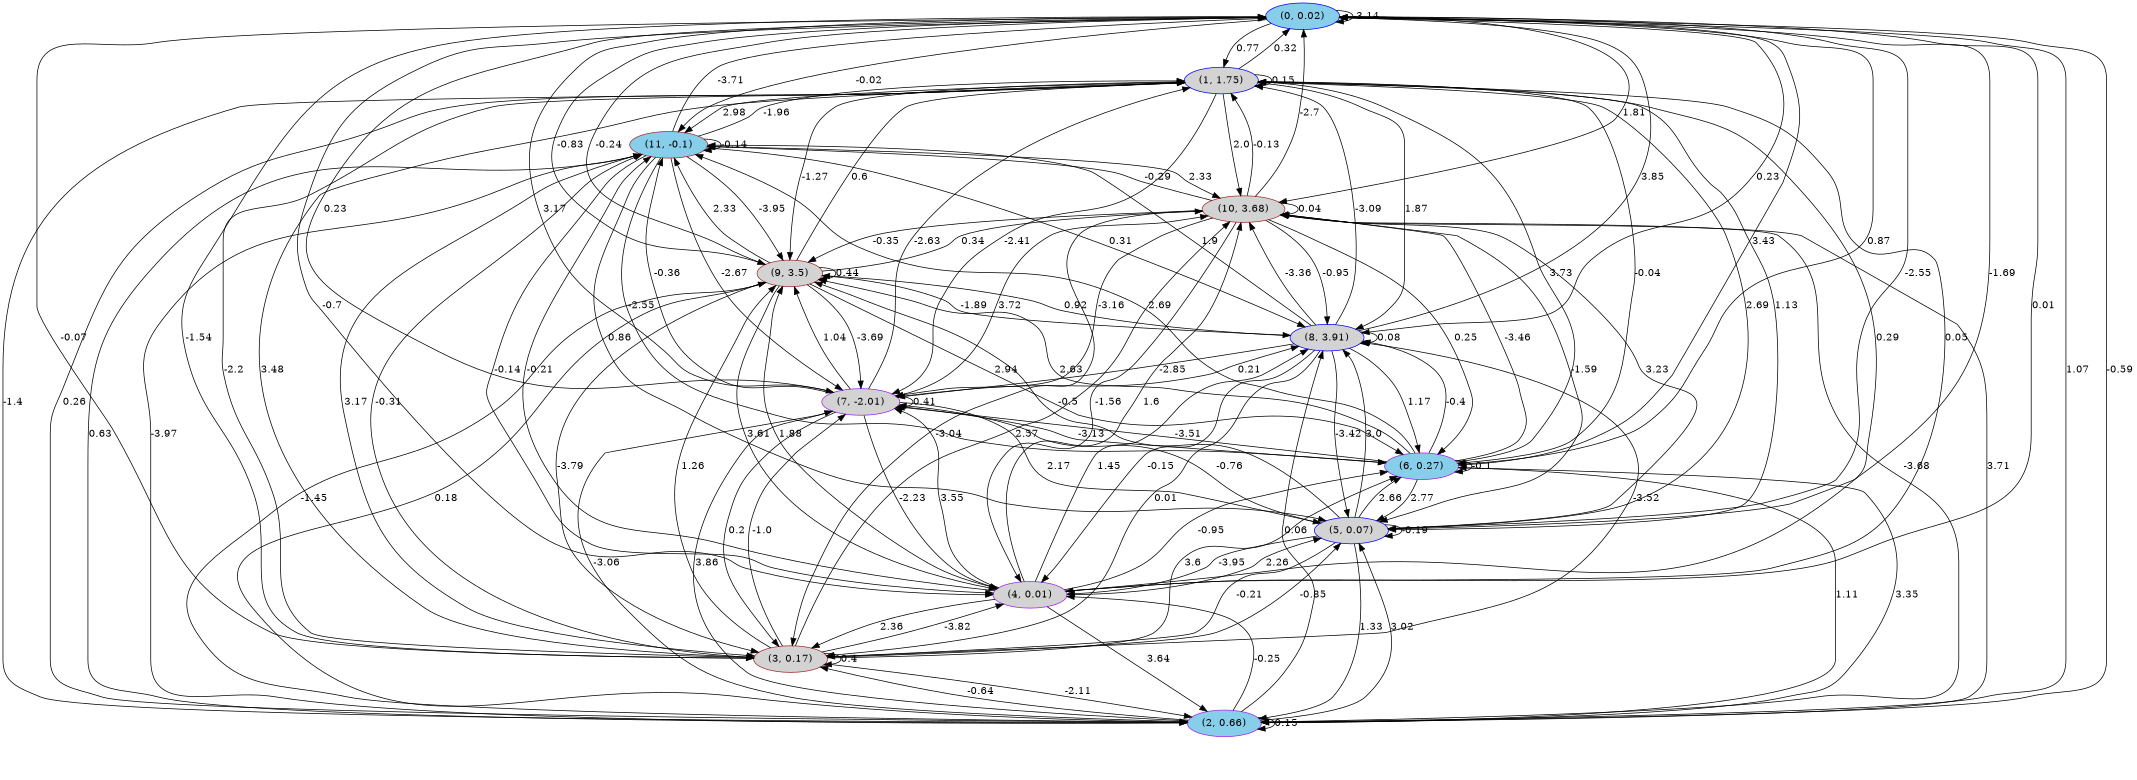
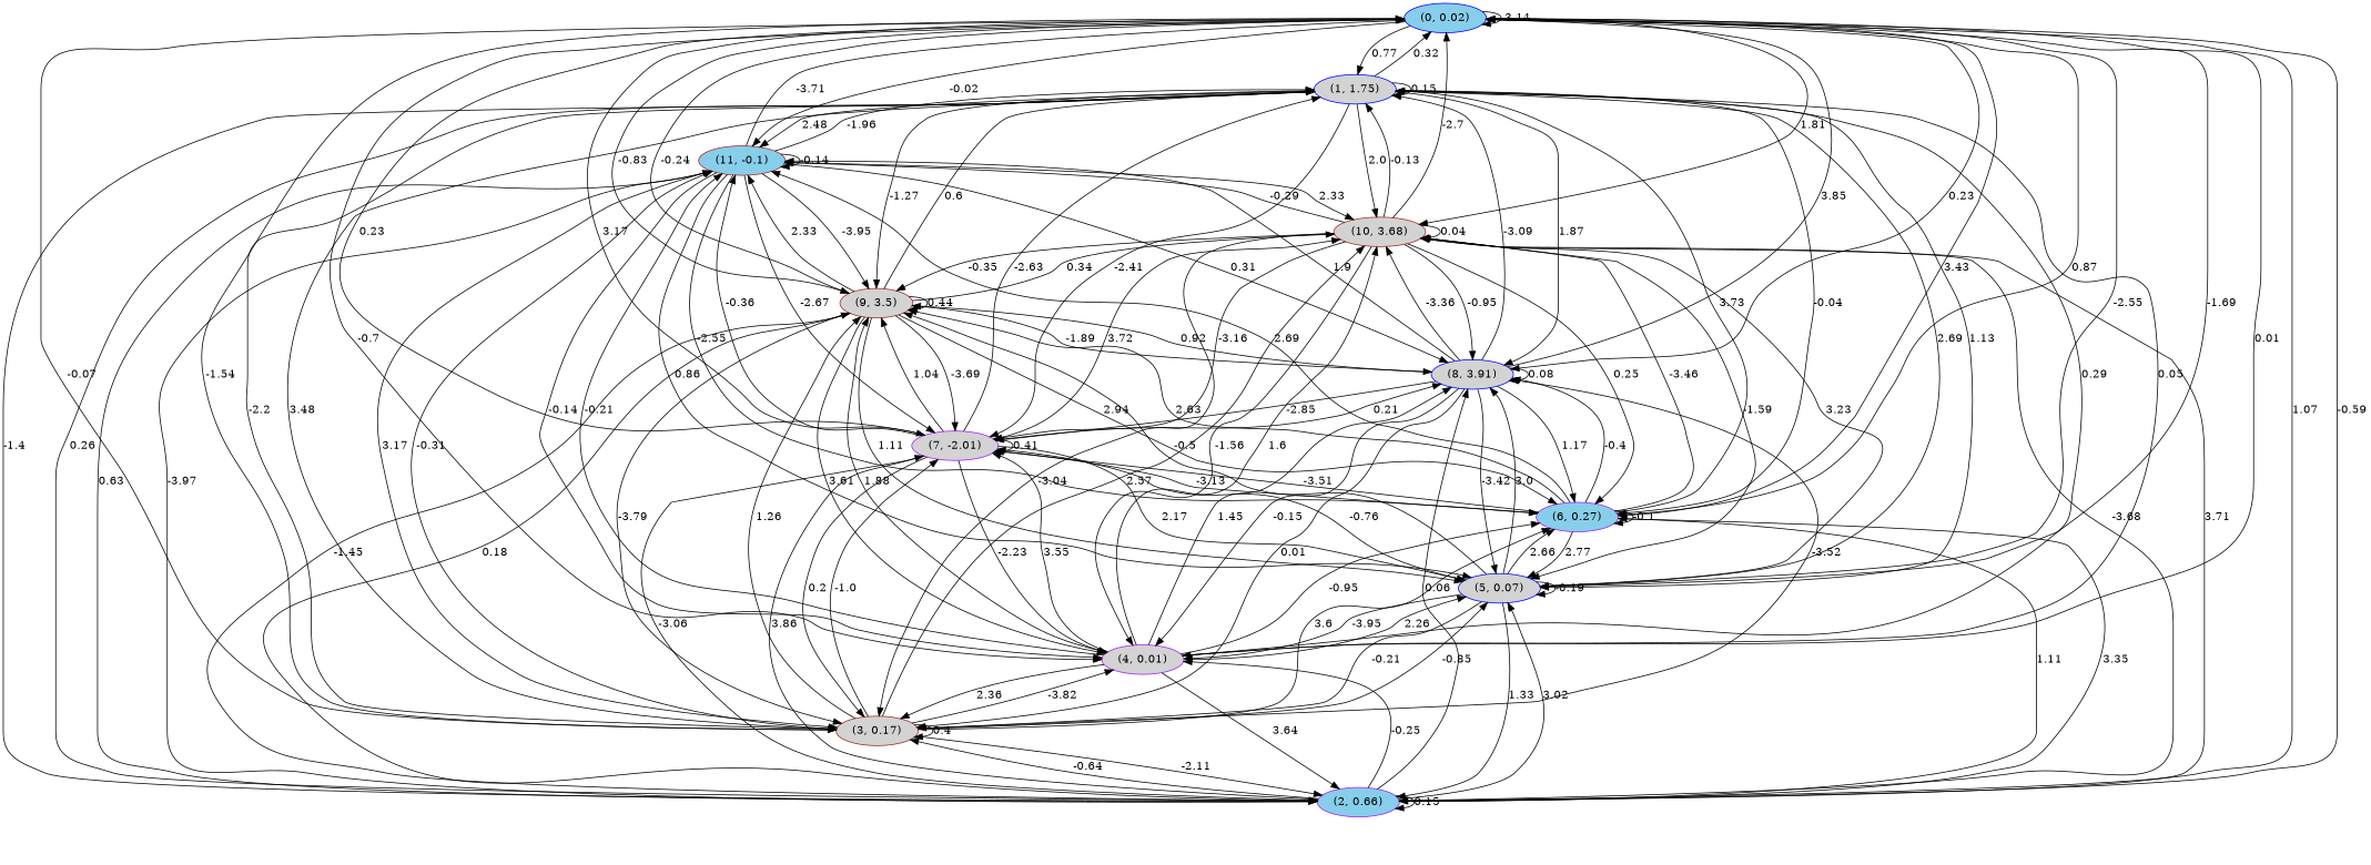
  digraph {
    node [color=blue fillcolor=lightgrey style=filled]
    n1 [fillcolor=skyblue label="(0, 0.02)"]
    n2 [label="(1, 1.75)"]
    n3 [color=purple fillcolor=skyblue label="(2, 0.66)"]
    n4 [color=brown label="(3, 0.17)"]
    n5 [color=purple label="(4, 0.01)"]
    n6 [label="(5, 0.07)"]
    n7 [color=purple fillcolor=skyblue label="(6, 0.27)"]
    n8 [color=purple label="(7, -2.01)"]
    n9 [label="(8, 3.91)"]
    n10 [color=brown label="(9, 3.5)"]
    n11 [color=brown label="(10, 3.68)"]
    n12 [color=brown fillcolor=skyblue label="(11, -0.1)"]
    n1 -> n1 [label=-3.14]
    n1 -> n2 [label=0.77]
    n1 -> n3 [label=1.07]
    n1 -> n4 [label=-0.07]
    n1 -> n5 [label=-0.7]
    n1 -> n6 [label=-2.55]
    n1 -> n7 [label=3.43]
    n1 -> n8 [label=3.17]
    n1 -> n9 [label=0.23]
    n1 -> n10 [label=-0.24]
    n1 -> n11 [label=1.81]
    n1 -> n12 [label=-0.02]
    n2 -> n1 [label=0.32]
    n2 -> n2 [label=0.15]
    n2 -> n3 [label=-1.4]
    n2 -> n4 [label=-2.2]
    n2 -> n5 [label=0.05]
    n2 -> n6 [label=1.13]
    n2 -> n7 [label=-0.04]
    n2 -> n8 [label=-2.41]
    n2 -> n9 [label=1.87]
    n2 -> n10 [label=-1.27]
    n2 -> n11 [label=2.0]
-   n2 -> n12 [label=2.98]
+   n2 -> n12 [label=2.48]
    n3 -> n1 [label=-0.59]
    n3 -> n2 [label=0.26]
    n3 -> n3 [label=0.15]
    n3 -> n4 [label=-0.64]
    n3 -> n5 [label=-0.25]
    n3 -> n6 [label=3.02]
    n3 -> n7 [label=1.11]
    n3 -> n8 [label=3.86]
    n3 -> n9 [label=0.06]
    n3 -> n10 [label=0.18]
    n3 -> n11 [label=3.71]
    n3 -> n12 [label=-3.97]
    n4 -> n1 [label=-1.54]
    n4 -> n2 [label=3.48]
    n4 -> n3 [label=-2.11]
    n4 -> n4 [label=0.4]
    n4 -> n5 [label=-3.82]
    n4 -> n6 [label=-0.85]
    n4 -> n7 [label=3.6]
    n4 -> n8 [label=-1.0]
    n4 -> n9 [label=-3.52]
    n4 -> n10 [label=1.26]
    n4 -> n11 [label=2.57]
    n4 -> n12 [label=-0.31]
    n5 -> n1 [label=0.01]
    n5 -> n2 [label=0.29]
    n5 -> n3 [label=3.64]
    n5 -> n4 [label=2.36]
    n5 -> n6 [label=2.26]
    n5 -> n7 [label=-0.95]
    n5 -> n8 [label=3.55]
    n5 -> n9 [label=1.45]
    n5 -> n10 [label=1.88]
    n5 -> n11 [label=1.6]
    n5 -> n12 [label=-0.21]
    n6 -> n1 [label=-1.69]
    n6 -> n2 [label=2.69]
    n6 -> n3 [label=1.33]
    n6 -> n4 [label=-0.21]
    n6 -> n5 [label=-3.95]
    n6 -> n6 [label=-0.19]
    n6 -> n7 [label=2.66]
    n6 -> n8 [label=-0.76]
    n6 -> n9 [label=3.0]
    n6 -> n10 [label=-0.5]
    n6 -> n11 [label=3.23]
    n7 -> n1 [label=0.87]
    n7 -> n2 [label=3.73]
    n7 -> n3 [label=3.35]
    n7 -> n6 [label=2.77]
    n7 -> n7 [label=-0.1]
    n7 -> n8 [label=-3.51]
    n7 -> n9 [label=-0.4]
    n7 -> n10 [label=2.63]
    n7 -> n11 [label=-3.46]
    n7 -> n12 [label=2.69]
    n8 -> n1 [label=0.23]
    n8 -> n2 [label=-2.63]
    n8 -> n3 [label=-3.06]
    n8 -> n4 [label=0.2]
    n8 -> n5 [label=-2.23]
    n8 -> n6 [label=2.17]
    n8 -> n7 [label=-3.13]
    n8 -> n8 [label=0.41]
    n8 -> n9 [label=0.21]
    n8 -> n10 [label=1.04]
    n8 -> n11 [label=3.72]
    n8 -> n12 [label=-0.36]
    n9 -> n1 [label=3.85]
    n9 -> n2 [label=-3.09]
    n9 -> n4 [label=0.01]
    n9 -> n5 [label=-0.15]
    n9 -> n6 [label=-3.42]
    n9 -> n7 [label=1.17]
    n9 -> n8 [label=-2.85]
    n9 -> n9 [label=0.08]
    n9 -> n10 [label=0.92]
    n9 -> n11 [label=-3.36]
    n9 -> n12 [label=1.9]
    n10 -> n1 [label=-0.83]
    n10 -> n2 [label=0.6]
    n10 -> n3 [label=-1.45]
    n10 -> n4 [label=-3.79]
    n10 -> n5 [label=3.61]
+   n10 -> n6 [label=1.11]
    n10 -> n7 [label=2.94]
    n10 -> n8 [label=-3.69]
    n10 -> n9 [label=-1.89]
    n10 -> n10 [label=0.44]
    n10 -> n11 [label=0.34]
    n10 -> n12 [label=2.33]
    n11 -> n1 [label=-2.7]
    n11 -> n2 [label=-0.13]
    n11 -> n3 [label=-3.68]
    n11 -> n4 [label=-3.04]
    n11 -> n5 [label=-1.56]
    n11 -> n6 [label=-1.59]
    n11 -> n7 [label=0.25]
    n11 -> n8 [label=-3.16]
    n11 -> n9 [label=-0.95]
    n11 -> n10 [label=-0.35]
    n11 -> n11 [label=0.04]
    n11 -> n12 [label=-0.29]
    n12 -> n1 [label=-3.71]
    n12 -> n2 [label=-1.96]
    n12 -> n3 [label=0.63]
    n12 -> n4 [label=3.17]
    n12 -> n5 [label=-0.14]
    n12 -> n6 [label=0.86]
    n12 -> n7 [label=-2.55]
    n12 -> n8 [label=-2.67]
    n12 -> n9 [label=0.31]
    n12 -> n10 [label=-3.95]
    n12 -> n11 [label=2.33]
    n12 -> n12 [label=-0.14]
  }
